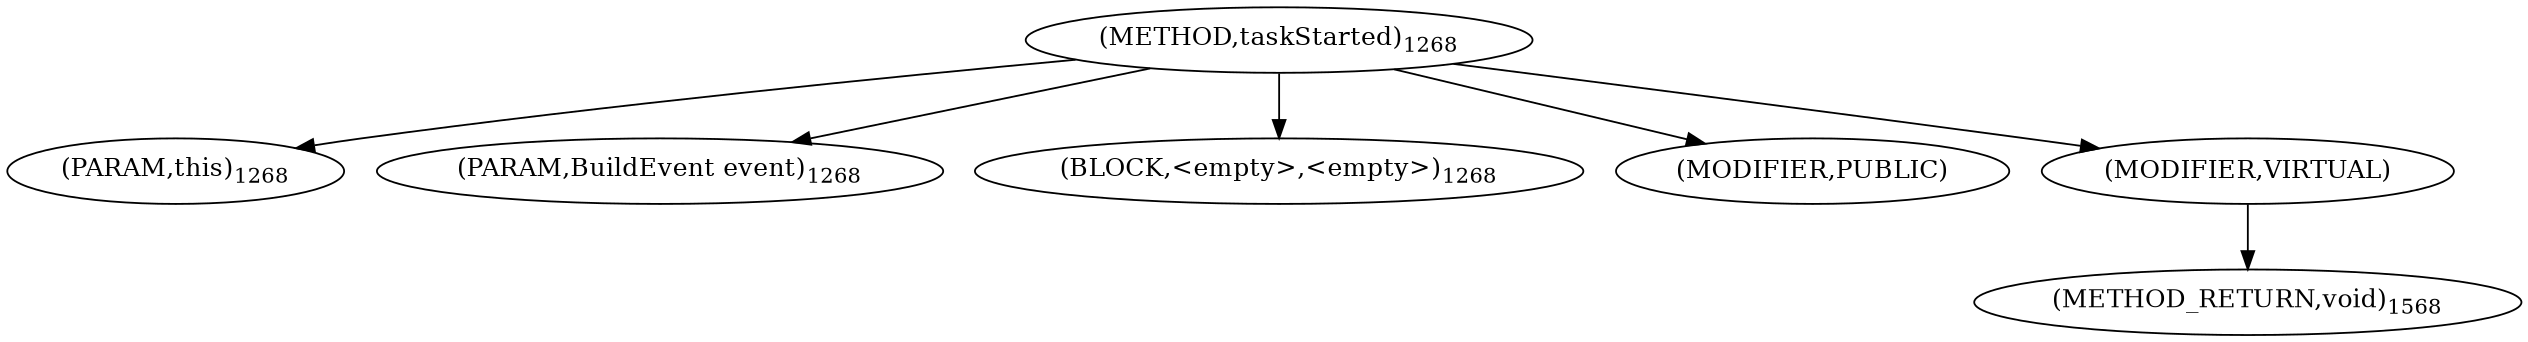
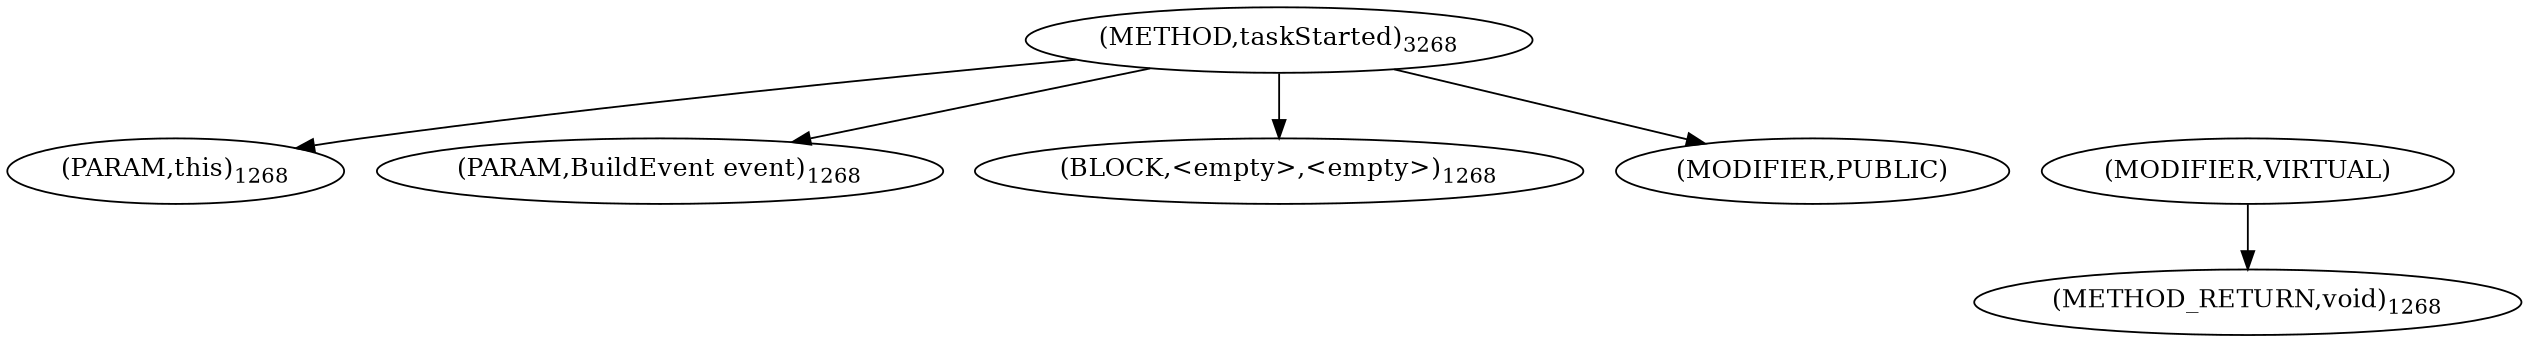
  digraph {
-   n1 [label=<(METHOD,taskStarted)<SUB>1268</SUB>>]
+   n1 [label=<(METHOD,taskStarted)<SUB>3268</SUB>>]
    n2 [label=<(PARAM,this)<SUB>1268</SUB>>]
    n3 [label=<(PARAM,BuildEvent event)<SUB>1268</SUB>>]
    n4 [label=<(BLOCK,&lt;empty&gt;,&lt;empty&gt;)<SUB>1268</SUB>>]
    n5 [label=<(MODIFIER,PUBLIC)>]
    n6 [label=<(MODIFIER,VIRTUAL)>]
-   n7 [label=<(METHOD_RETURN,void)<SUB>1568</SUB>>]
+   n7 [label=<(METHOD_RETURN,void)<SUB>1268</SUB>>]
    n1 -> n2
    n1 -> n3
    n1 -> n4
    n1 -> n5
-   n1 -> n6
    n6 -> n7
  }
